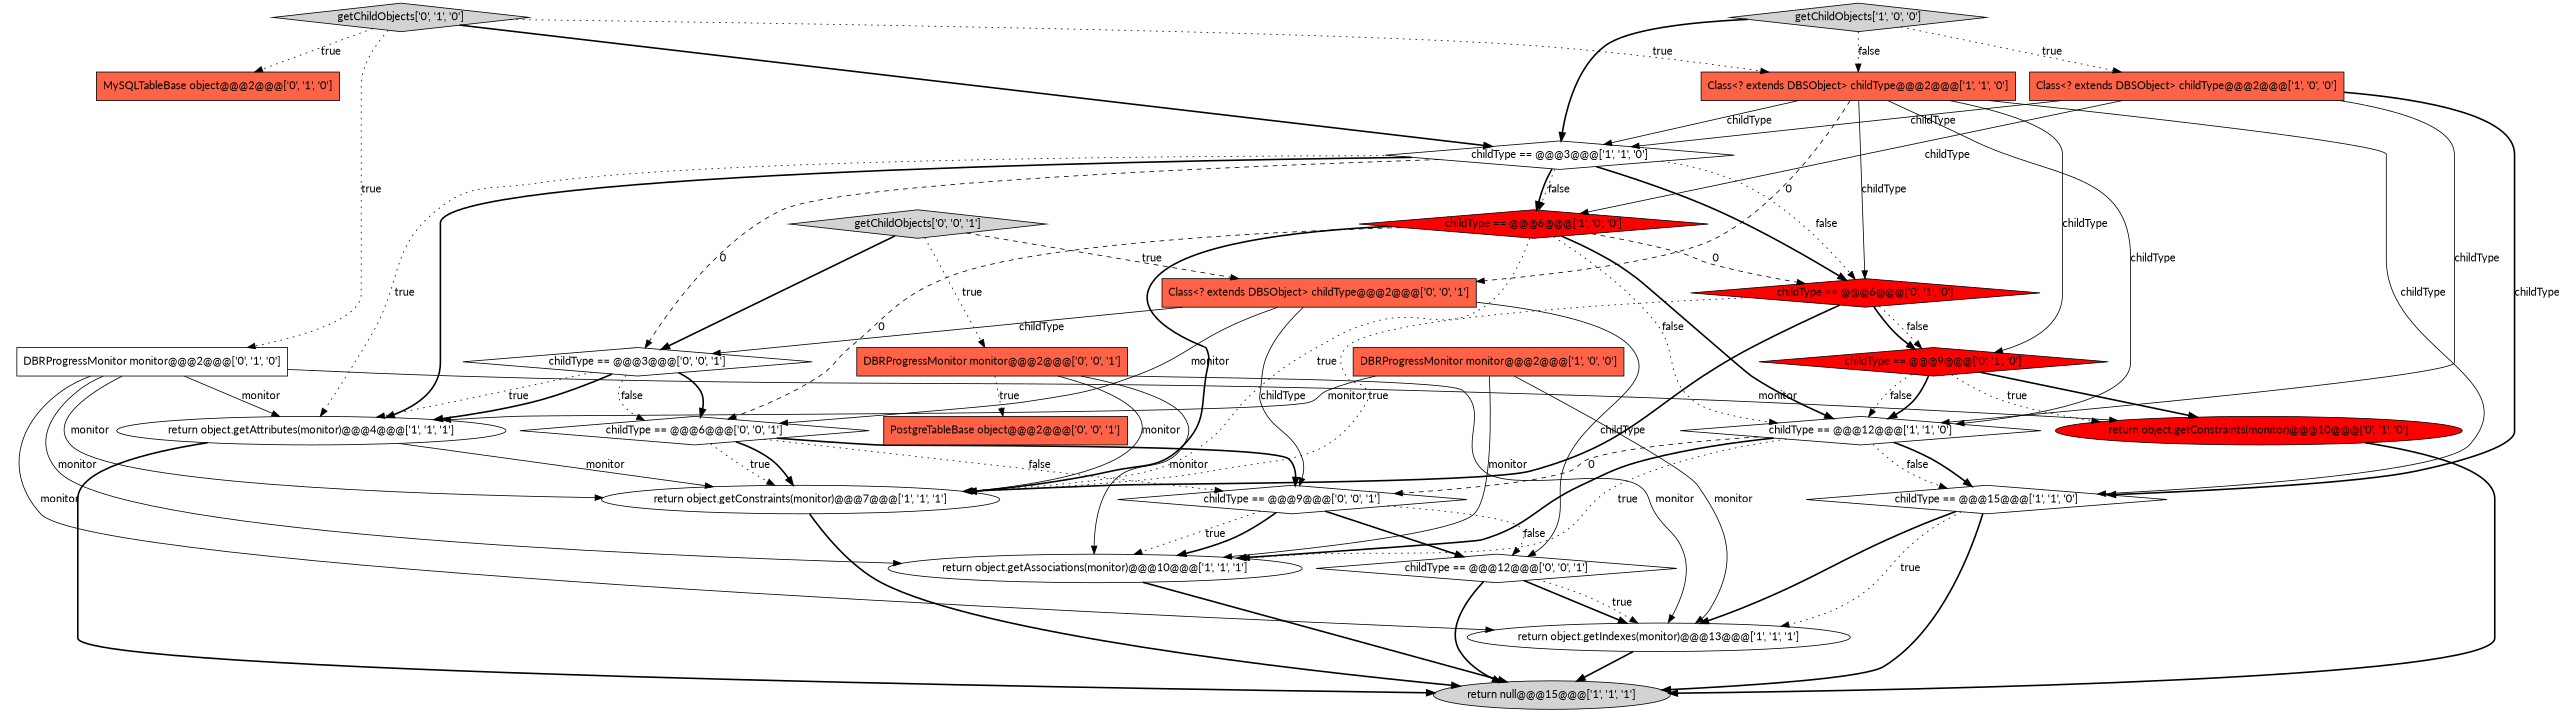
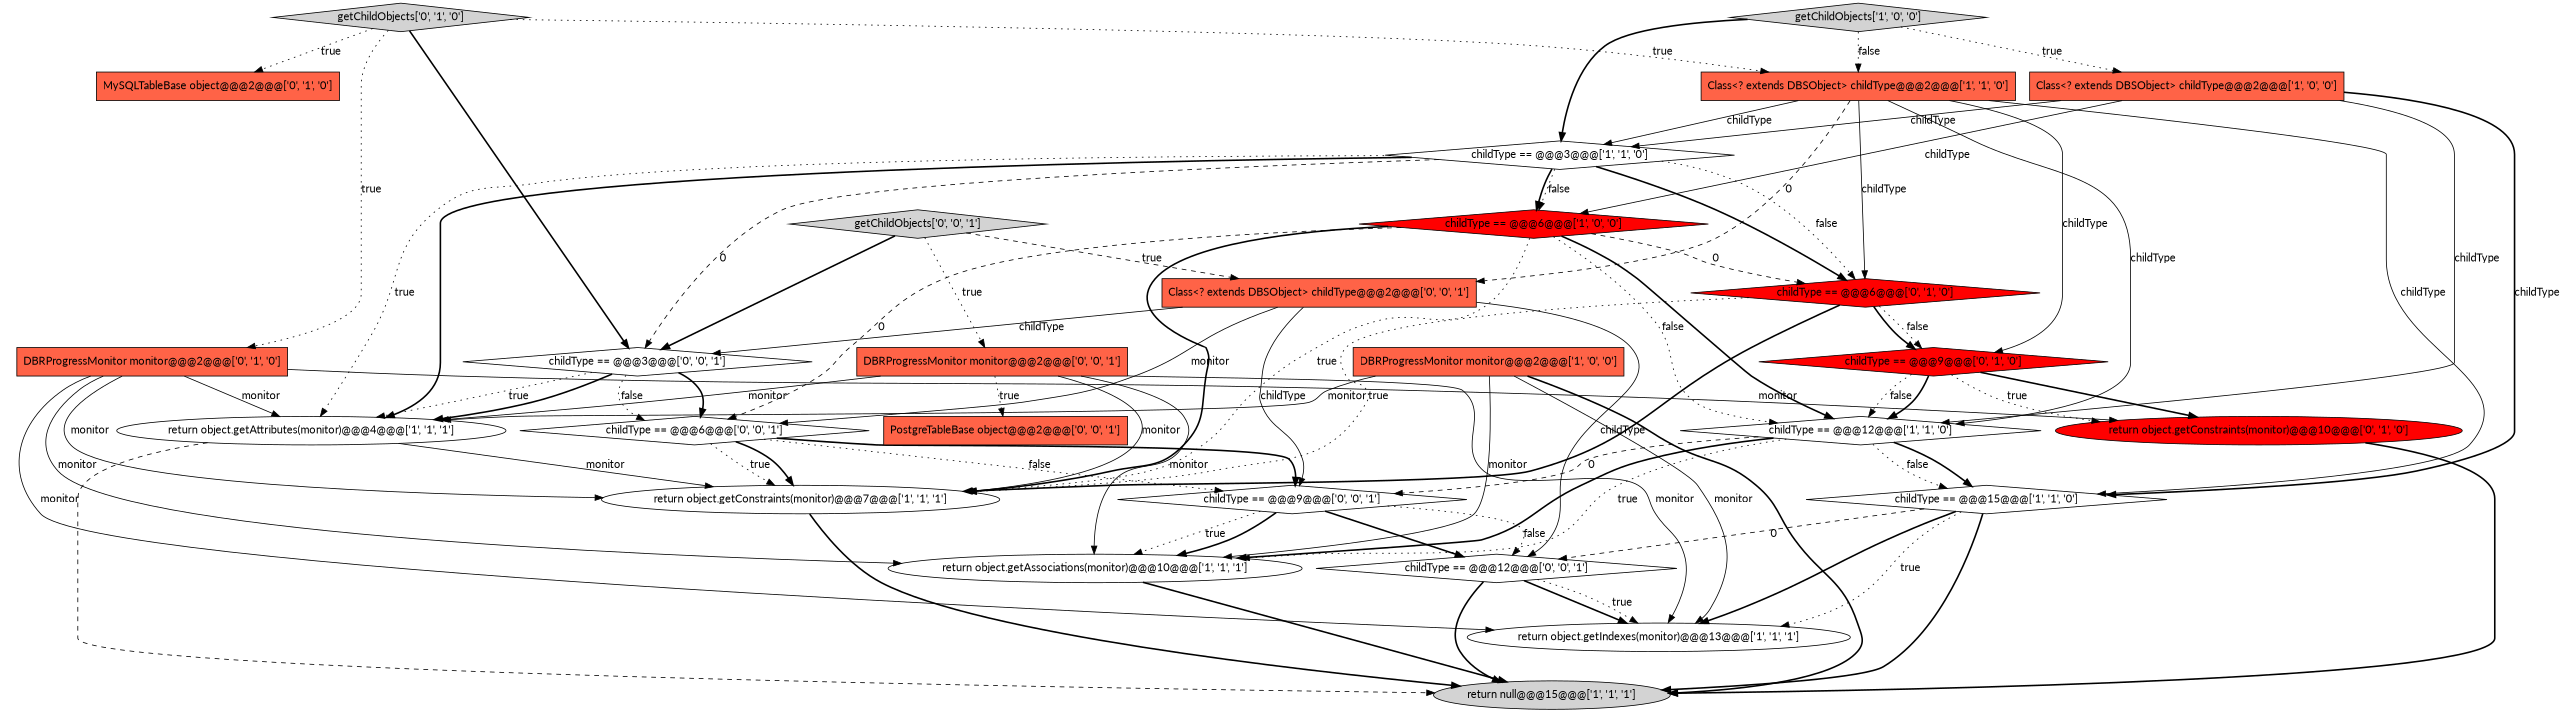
  digraph {
    fontname=Lato
    node [fillcolor=white fontname=Lato shape=diamond style=filled]
    edge [fontname=Lato style=bold]
    n1 [label="childType == @@@12@@@['0', '0', '1']"]
    n2 [fillcolor=lightgray label="return null@@@15@@@['1', '1', '1']" shape=ellipse]
    n3 [label="return object.getIndexes(monitor)@@@13@@@['1', '1', '1']" shape=ellipse]
    n4 [label="return object.getAssociations(monitor)@@@10@@@['1', '1', '1']" shape=ellipse]
    n5 [fillcolor=tomato label="Class<? extends DBSObject> childType@@@2@@@['0', '0', '1']" shape=box]
    n6 [label="childType == @@@9@@@['0', '0', '1']"]
    n7 [label="childType == @@@3@@@['0', '0', '1']"]
    n8 [label="childType == @@@6@@@['0', '0', '1']"]
    n9 [label="return object.getAttributes(monitor)@@@4@@@['1', '1', '1']" shape=ellipse]
    n10 [label="return object.getConstraints(monitor)@@@7@@@['1', '1', '1']" shape=ellipse]
    n11 [fillcolor=red label="return object.getConstraints(monitor)@@@10@@@['0', '1', '0']" shape=ellipse]
    n12 [fillcolor=lightgray label="getChildObjects['0', '1', '0']"]
-   n13 [label="DBRProgressMonitor monitor@@@2@@@['0', '1', '0']" shape=box]
+   n13 [fillcolor=tomato label="DBRProgressMonitor monitor@@@2@@@['0', '1', '0']" shape=box]
    n14 [fillcolor=tomato label="MySQLTableBase object@@@2@@@['0', '1', '0']" shape=box]
    n15 [label="childType == @@@3@@@['1', '1', '0']"]
    n16 [fillcolor=tomato label="Class<? extends DBSObject> childType@@@2@@@['1', '1', '0']" shape=box]
    n17 [fillcolor=red label="childType == @@@6@@@['0', '1', '0']"]
    n18 [fillcolor=red label="childType == @@@6@@@['1', '0', '0']"]
    n19 [label="childType == @@@12@@@['1', '1', '0']"]
    n20 [label="childType == @@@15@@@['1', '1', '0']"]
    n21 [fillcolor=red label="childType == @@@9@@@['0', '1', '0']"]
    n22 [fillcolor=tomato label="DBRProgressMonitor monitor@@@2@@@['0', '0', '1']" shape=box]
    n23 [fillcolor=tomato label="PostgreTableBase object@@@2@@@['0', '0', '1']" shape=box]
    n24 [fillcolor=lightgray label="getChildObjects['1', '0', '0']"]
    n25 [fillcolor=tomato label="Class<? extends DBSObject> childType@@@2@@@['1', '0', '0']" shape=box]
    n26 [fillcolor=tomato label="DBRProgressMonitor monitor@@@2@@@['1', '0', '0']" shape=box]
    n27 [fillcolor=lightgray label="getChildObjects['0', '0', '1']"]
    n1 -> n2
    n1 -> n3
    n1 -> n3 [label=true style=dotted]
-   n3 -> n2
+   n26 -> n2
    n4 -> n2
    n5 -> n1 [label=childType style=solid]
    n5 -> n6 [label=childType style=solid]
    n5 -> n7 [label=childType style=solid]
    n5 -> n8 [label=monitor style=solid]
    n6 -> n1 [label=false style=dotted]
    n6 -> n1
    n6 -> n4 [label=true style=dotted]
    n6 -> n4
    n7 -> n8
    n7 -> n8 [label=false style=dotted]
    n7 -> n9 [label=true style=dotted]
    n7 -> n9
    n8 -> n6 [label=false style=dotted]
    n8 -> n6
    n8 -> n10 [label=true style=dotted]
    n8 -> n10
-   n9 -> n2
+   n9 -> n2 [style=dashed]
    n9 -> n10 [label=monitor style=solid]
    n10 -> n2
    n11 -> n2
    n12 -> n13 [label=true style=dotted]
    n12 -> n14 [label=true style=dotted]
-   n12 -> n15
+   n12 -> n7
    n12 -> n16 [label=true style=dotted]
    n13 -> n3 [label=monitor style=solid]
    n13 -> n4 [label=monitor style=solid]
    n13 -> n9 [label=monitor style=solid]
    n13 -> n10 [label=monitor style=solid]
    n13 -> n11 [label=monitor style=solid]
    n15 -> n7 [label=0 style=dashed]
    n15 -> n9
    n15 -> n9 [label=true style=dotted]
    n15 -> n17 [label=false style=dotted]
    n15 -> n17
    n15 -> n18
    n15 -> n18 [label=false style=dotted]
    n16 -> n5 [label=0 style=dashed]
    n16 -> n15 [label=childType style=solid]
    n16 -> n17 [label=childType style=solid]
    n16 -> n19 [label=childType style=solid]
    n16 -> n20 [label=childType style=solid]
    n16 -> n21 [label=childType style=solid]
    n17 -> n10
    n17 -> n10 [label=true style=dotted]
    n17 -> n21
    n17 -> n21 [label=false style=dotted]
    n18 -> n8 [label=0 style=dashed]
    n18 -> n10
    n18 -> n10 [label=true style=dotted]
    n18 -> n17 [label=0 style=dashed]
    n18 -> n19 [label=false style=dotted]
    n18 -> n19
    n19 -> n4 [label=true style=dotted]
    n19 -> n4
    n19 -> n6 [label=0 style=dashed]
    n19 -> n20
    n19 -> n20 [label=false style=dotted]
+   n20 -> n1 [label=0 style=dashed]
    n20 -> n2
    n20 -> n3 [label=true style=dotted]
    n20 -> n3
    n21 -> n11 [label=true style=dotted]
    n21 -> n11
    n21 -> n19 [label=false style=dotted]
    n21 -> n19
    n22 -> n3 [label=monitor style=solid]
    n22 -> n4 [label=monitor style=solid]
+   n22 -> n9 [label=monitor style=solid]
    n22 -> n10 [label=monitor style=solid]
    n22 -> n23 [label=true style=dotted]
    n24 -> n15
    n24 -> n16 [label=false style=dotted]
    n24 -> n25 [label=true style=dotted]
    n25 -> n15 [label=childType style=solid]
    n25 -> n18 [label=childType style=solid]
    n25 -> n19 [label=childType style=solid]
    n25 -> n20 [label=childType]
    n26 -> n3 [label=monitor style=solid]
    n26 -> n4 [label=monitor style=solid]
    n26 -> n9 [label=monitor style=solid]
    n27 -> n5 [label=true style=dashed]
    n27 -> n7
    n27 -> n22 [label=true style=dotted]
  }
